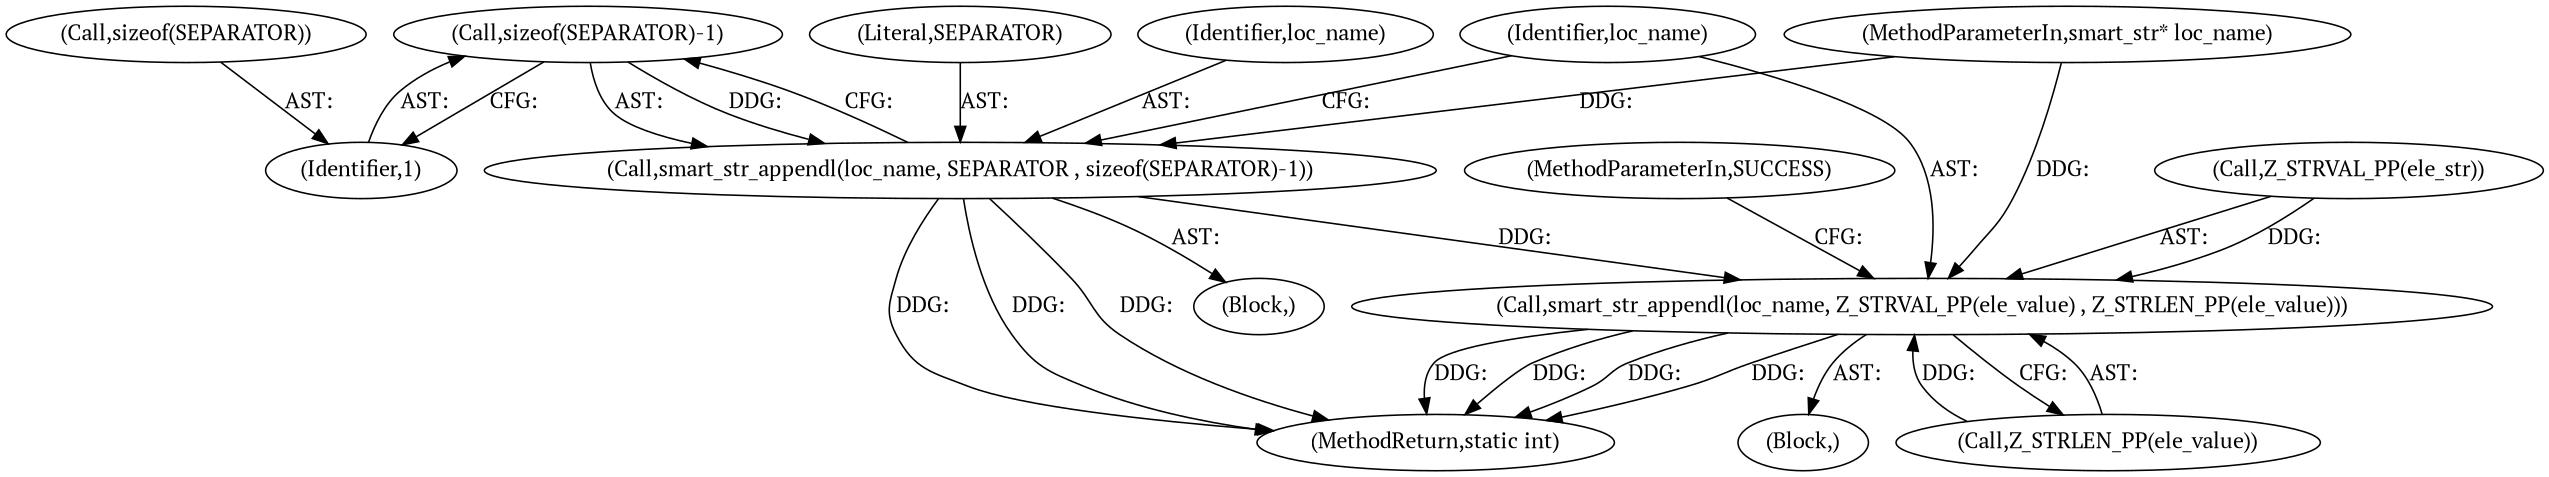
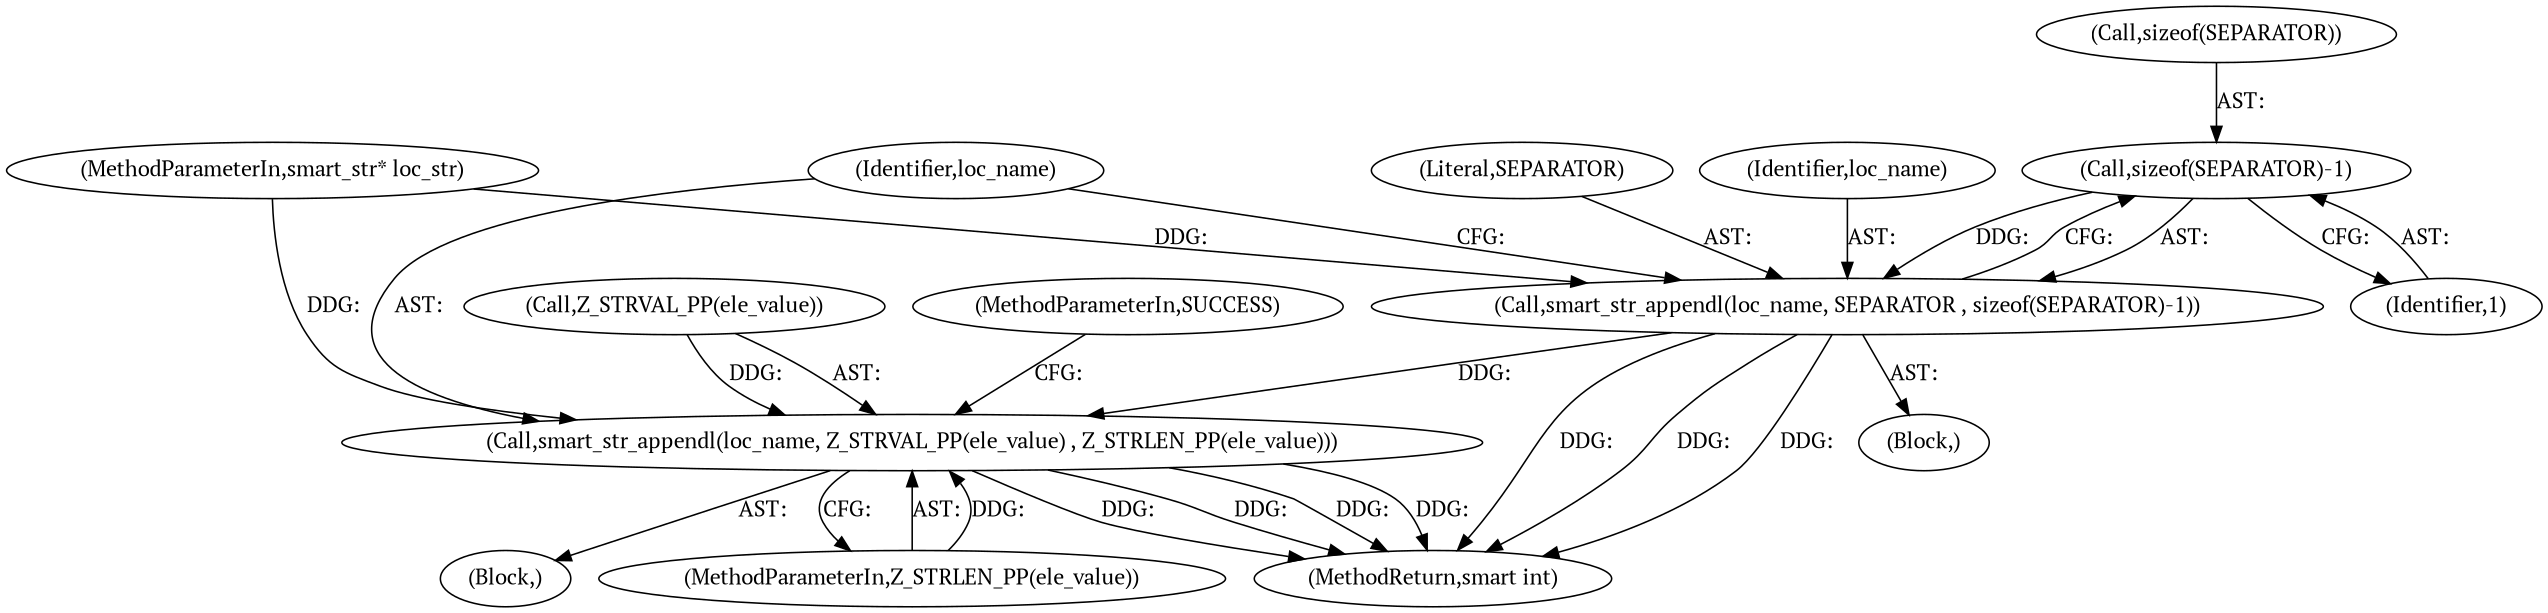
  digraph {
    fontname="PT Serif"
    node [fontname="PT Serif"]
    edge [fontname="PT Serif"]
    n1 [label="(Call,sizeof(SEPARATOR)-1)"]
    n2 [label="(Call,smart_str_appendl(loc_name, SEPARATOR , sizeof(SEPARATOR)-1))"]
    n3 [label="(Identifier,1)"]
    n4 [label="(Call,smart_str_appendl(loc_name, Z_STRVAL_PP(ele_value) , Z_STRLEN_PP(ele_value)))"]
-   n5 [label="(MethodReturn,static int)"]
+   n5 [label="(MethodReturn,smart int)"]
    n6 [label="(Block,)"]
    n7 [label="(Block,)"]
-   n8 [label="(Call,Z_STRLEN_PP(ele_value))"]
+   n8 [label="(MethodParameterIn,Z_STRLEN_PP(ele_value))"]
    n9 [label="(Literal,SEPARATOR)"]
-   n10 [label="(MethodParameterIn,smart_str* loc_name)"]
-   n11 [label="(Call,Z_STRVAL_PP(ele_str))"]
+   n10 [label="(MethodParameterIn,smart_str* loc_str)"]
+   n11 [label="(Call,Z_STRVAL_PP(ele_value))"]
    n12 [label="(Identifier,loc_name)"]
    n13 [label="(MethodParameterIn,SUCCESS)"]
    n14 [label="(Call,sizeof(SEPARATOR))"]
    n15 [label="(Identifier,loc_name)"]
    n1 -> n2 [label="AST: "]
    n1 -> n2 [label="DDG: "]
    n1 -> n3 [label="CFG: "]
    n2 -> n1 [label="CFG: "]
    n2 -> n4 [label="DDG: "]
    n2 -> n5 [label="DDG: "]
    n2 -> n5 [label="DDG: "]
    n2 -> n5 [label="DDG: "]
    n2 -> n6 [label="AST: "]
    n3 -> n1 [label="AST: "]
    n4 -> n5 [label="DDG: "]
    n4 -> n5 [label="DDG: "]
    n4 -> n5 [label="DDG: "]
    n4 -> n5 [label="DDG: "]
    n4 -> n7 [label="AST: "]
    n4 -> n8 [label="CFG: "]
    n8 -> n4 [label="AST: "]
    n8 -> n4 [label="DDG: "]
    n9 -> n2 [label="AST: "]
    n10 -> n2 [label="DDG: "]
    n10 -> n4 [label="DDG: "]
    n11 -> n4 [label="AST: "]
    n11 -> n4 [label="DDG: "]
    n12 -> n2 [label="AST: "]
    n13 -> n4 [label="CFG: "]
-   n14 -> n3 [label="AST: "]
+   n14 -> n1 [label="AST: "]
    n15 -> n2 [label="CFG: "]
    n15 -> n4 [label="AST: "]
  }
